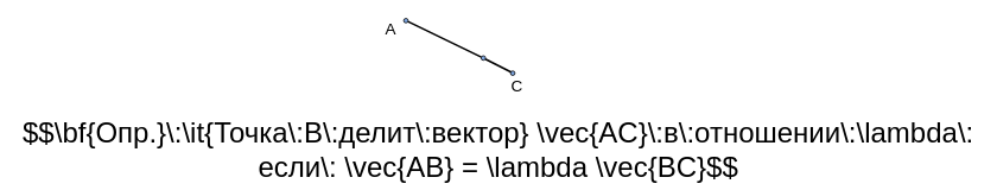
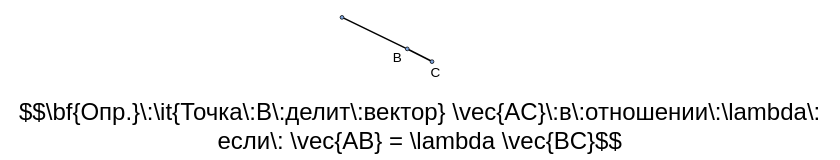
  <mxCell id="0" />
  <mxCell id="1" parent="0" />
- <mxCell id="2" value="&lt;font style=&quot;font-size: 18px&quot;&gt;A&lt;/font&gt;" style="text;html=1;align=center;verticalAlign=middle;resizable=0;points=[];autosize=1;" vertex="1" parent="1"><mxGeometry x="423" y="22" width="30" height="20" as="geometry" /></mxCell>
  <mxCell id="3" value="" style="endArrow=none;html=1;strokeColor=#000000;strokeWidth=2;" edge="1" parent="1" source="6"><mxGeometry width="50" height="50" relative="1" as="geometry"><mxPoint x="455" y="22" as="sourcePoint" /><mxPoint x="575" y="81" as="targetPoint" /></mxGeometry></mxCell>
  <mxCell id="4" value="" style="ellipse;whiteSpace=wrap;html=1;aspect=fixed;fillColor=#7EA6E0;" vertex="1" parent="1"><mxGeometry x="453" y="20" width="5" height="5" as="geometry" /></mxCell>
  <mxCell id="5" value="" style="ellipse;whiteSpace=wrap;html=1;aspect=fixed;fillColor=#7EA6E0;" vertex="1" parent="1"><mxGeometry x="573" y="79" width="5" height="5" as="geometry" /></mxCell>
  <mxCell id="6" value="" style="ellipse;whiteSpace=wrap;html=1;aspect=fixed;fillColor=#7EA6E0;" vertex="1" parent="1"><mxGeometry x="540" y="62" width="5" height="5" as="geometry" /></mxCell>
  <mxCell id="7" value="" style="endArrow=none;html=1;strokeColor=#000000;strokeWidth=2;" edge="1" parent="1" source="4" target="6"><mxGeometry width="50" height="50" relative="1" as="geometry"><mxPoint x="457.746" y="23.598" as="sourcePoint" /><mxPoint x="575" y="81" as="targetPoint" /></mxGeometry></mxCell>
  <mxCell id="8" value="&lt;font style=&quot;font-size: 18px&quot;&gt;C&lt;/font&gt;" style="text;html=1;align=center;verticalAlign=middle;resizable=0;points=[];autosize=1;" vertex="1" parent="1"><mxGeometry x="568" y="87" width="23" height="20" as="geometry" /></mxCell>
+ <mxCell id="9" value="&lt;span style=&quot;font-size: 18px&quot;&gt;B&lt;/span&gt;" style="text;html=1;align=center;verticalAlign=middle;resizable=0;points=[];autosize=1;" vertex="1" parent="1"><mxGeometry x="518" y="67" width="22" height="20" as="geometry" /></mxCell>
  <mxCell id="10" value="&lt;font style=&quot;font-size: 32px&quot;&gt;$$\bf{Опр.}\:\it{Точка\:B\:делит\:вектор} \vec{AC}\:в\:отношении\:\lambda\:&lt;br&gt;если\: \vec{AB} = \lambda \vec{BC}$$&lt;/font&gt;" style="text;html=1;align=center;verticalAlign=middle;resizable=0;points=[];autosize=1;" vertex="1" parent="1"><mxGeometry x="20" y="145" width="1078" height="46" as="geometry" /></mxCell>
